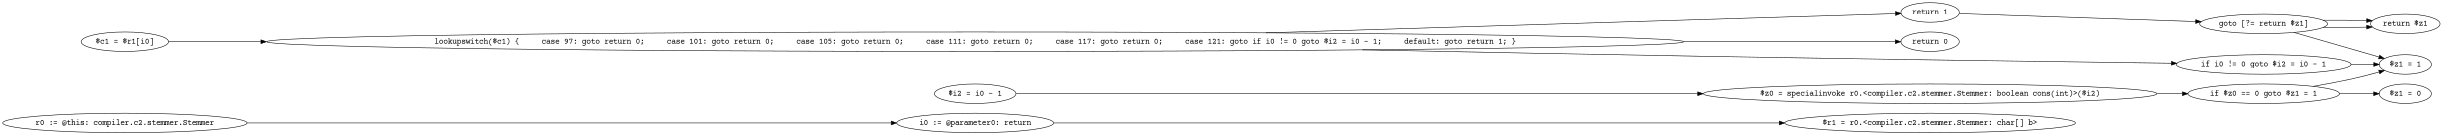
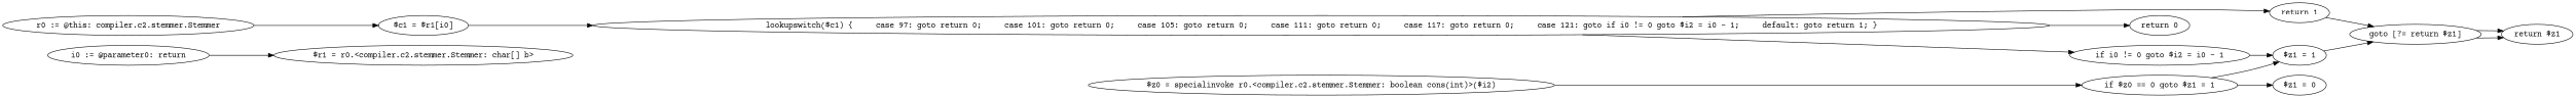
  digraph {
    fontname="Courier Prime"
    rankdir=LR
    node [fontname="Courier Prime"]
    edge [fontname="Courier Prime"]
    n1 [label="i0 := @parameter0: return"]
    "r0 := @this: compiler.c2.stemmer.Stemmer"
    "$r1 = r0.<compiler.c2.stemmer.Stemmer: char[] b>"
    "$c1 = $r1[i0]"
    "lookupswitch($c1) {     case 97: goto return 0;     case 101: goto return 0;     case 105: goto return 0;     case 111: goto return 0;     case 117: goto return 0;     case 121: goto if i0 != 0 goto $i2 = i0 - 1;     default: goto return 1; }"
    "return 0"
    "if i0 != 0 goto $i2 = i0 - 1"
    "return 1"
    "$z1 = 1"
    "goto [?= return $z1]"
-   "$i2 = i0 - 1"
    "$z0 = specialinvoke r0.<compiler.c2.stemmer.Stemmer: boolean cons(int)>($i2)"
    "return $z1"
    "if $z0 == 0 goto $z1 = 1"
    "$z1 = 0"
    n1 -> "$r1 = r0.<compiler.c2.stemmer.Stemmer: char[] b>"
-   "r0 := @this: compiler.c2.stemmer.Stemmer" -> n1
+   "r0 := @this: compiler.c2.stemmer.Stemmer" -> "$c1 = $r1[i0]"
    "$c1 = $r1[i0]" -> "lookupswitch($c1) {     case 97: goto return 0;     case 101: goto return 0;     case 105: goto return 0;     case 111: goto return 0;     case 117: goto return 0;     case 121: goto if i0 != 0 goto $i2 = i0 - 1;     default: goto return 1; }"
    "lookupswitch($c1) {     case 97: goto return 0;     case 101: goto return 0;     case 105: goto return 0;     case 111: goto return 0;     case 117: goto return 0;     case 121: goto if i0 != 0 goto $i2 = i0 - 1;     default: goto return 1; }" -> "return 0"
    "lookupswitch($c1) {     case 97: goto return 0;     case 101: goto return 0;     case 105: goto return 0;     case 111: goto return 0;     case 117: goto return 0;     case 121: goto if i0 != 0 goto $i2 = i0 - 1;     default: goto return 1; }" -> "if i0 != 0 goto $i2 = i0 - 1"
    "lookupswitch($c1) {     case 97: goto return 0;     case 101: goto return 0;     case 105: goto return 0;     case 111: goto return 0;     case 117: goto return 0;     case 121: goto if i0 != 0 goto $i2 = i0 - 1;     default: goto return 1; }" -> "return 1"
    "if i0 != 0 goto $i2 = i0 - 1" -> "$z1 = 1"
    "return 1" -> "goto [?= return $z1]"
-   "goto [?= return $z1]" -> "$z1 = 1"
+   "$z1 = 1" -> "goto [?= return $z1]"
    "goto [?= return $z1]" -> "return $z1"
    "goto [?= return $z1]" -> "return $z1"
-   "$i2 = i0 - 1" -> "$z0 = specialinvoke r0.<compiler.c2.stemmer.Stemmer: boolean cons(int)>($i2)"
    "$z0 = specialinvoke r0.<compiler.c2.stemmer.Stemmer: boolean cons(int)>($i2)" -> "if $z0 == 0 goto $z1 = 1"
    "if $z0 == 0 goto $z1 = 1" -> "$z1 = 1"
    "if $z0 == 0 goto $z1 = 1" -> "$z1 = 0"
  }
